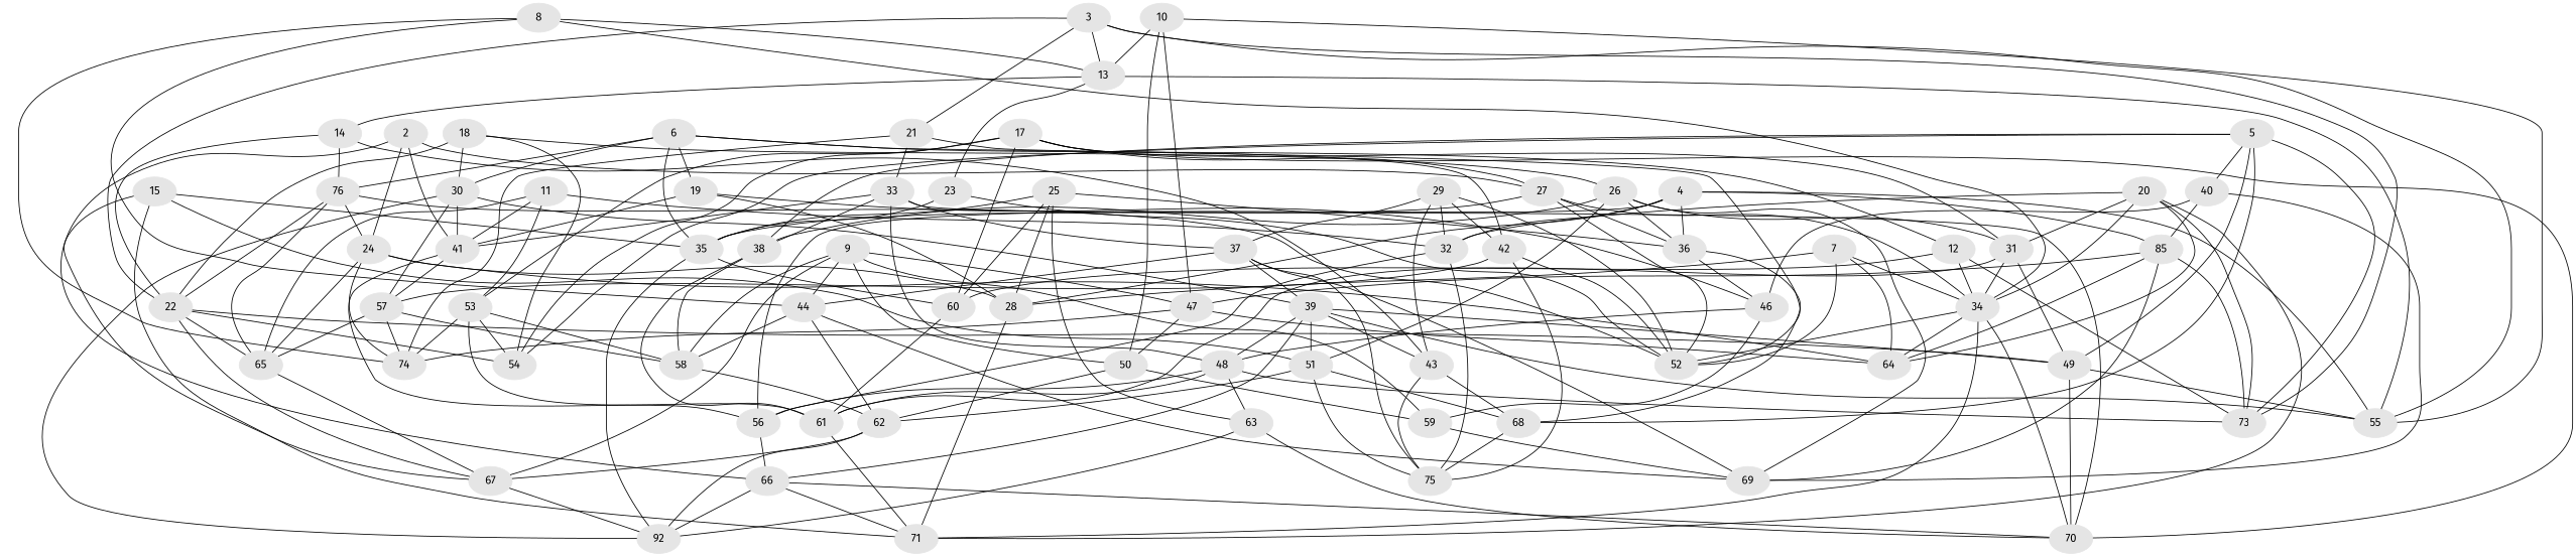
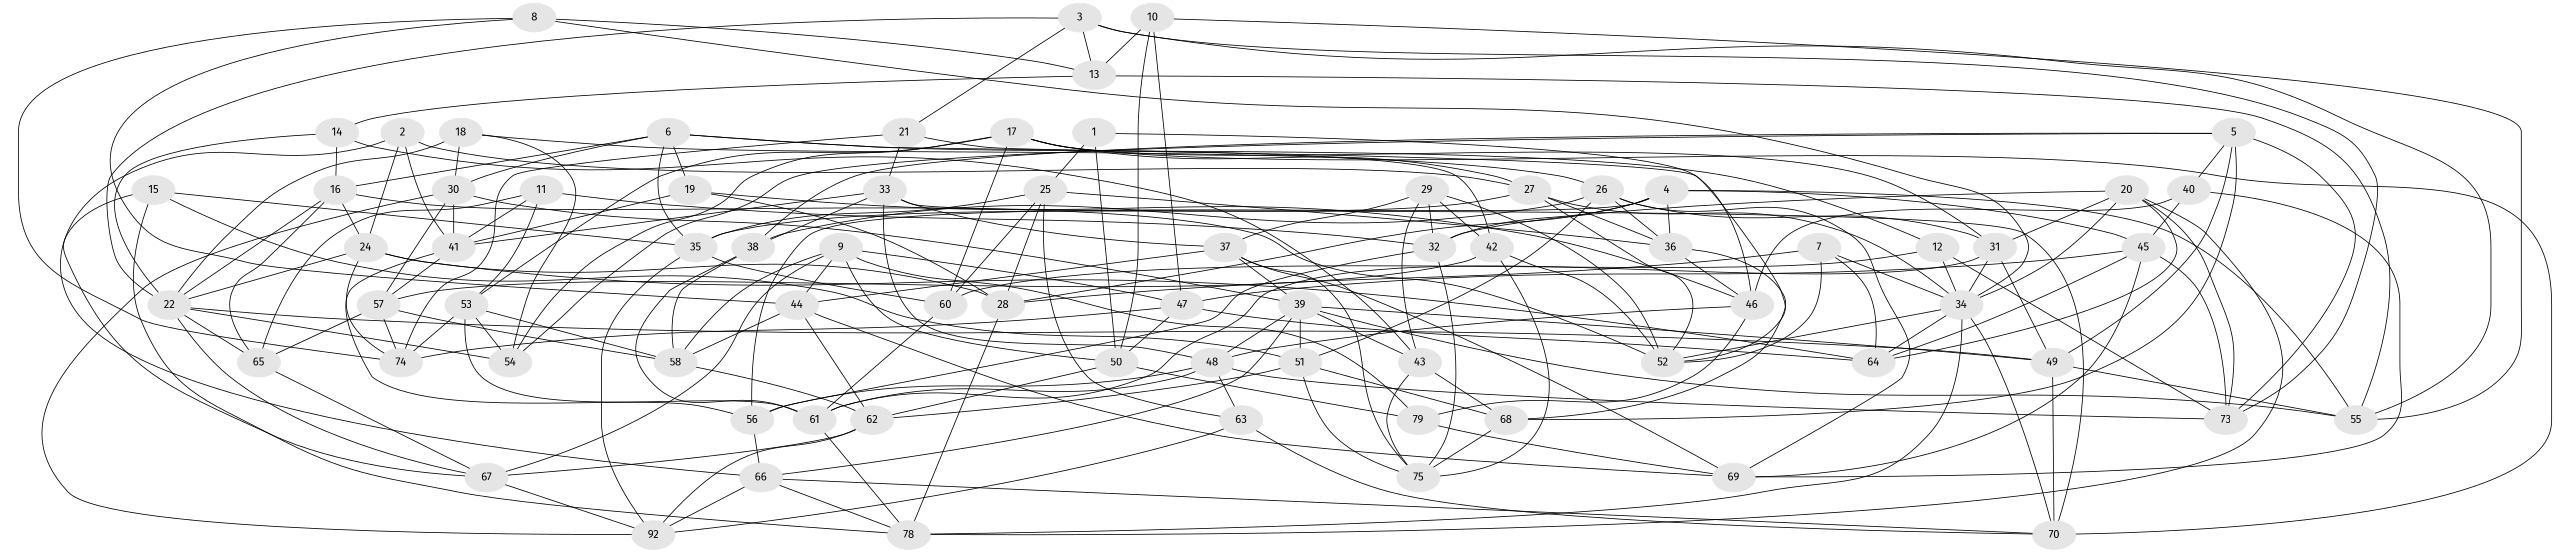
  graph {
    fontname="Fira Sans"
    node [color=gray90 fontname="Fira Sans" style=filled]
    edge [fontname="Fira Sans" weight=1.0]
+   1
    25
    46
    50
    63
    28
    36
    35
    60
-   59
+   59 [label=79]
    48
    62
    70
    n14 [label=92]
    2
    24
    27
    41
    66
    64
    74
    65
    52
    34
    56
    57
-   71
+   71 [label=78]
    3
    13
    21
    22
    55
    73
    14
-   23
    33
    42
    49
    54
    67
    4
    32
-   45 [label=85]
+   45
    75
    68
    47
    69
    5
    38
    40
    58
    61
    6
    12
-   16 [label=76]
+   16
    19
    30
    39
    7
    8
    44
    9
    10
    11
    53
    43
    15
    51
    17
    31
    18
    26
    20
    37
    29
+   1 -- 25
+   1 -- 46
+   1 -- 50
    25 -- 63
    25 -- 28
    25 -- 36
    25 -- 35
    25 -- 60
    46 -- 59
    46 -- 48
    50 -- 59
    50 -- 62
    63 -- 70
    63 -- n14
    28 -- 71
    36 -- 46
    36 -- 68
    35 -- 60
    35 -- n14
    60 -- 61
    59 -- 69
    48 -- 63 [weight=2.0]
    48 -- 56
    48 -- 73
    48 -- 61
    62 -- n14
    62 -- 67
    2 -- 24
    2 -- 27
    2 -- 41
    2 -- 66
    24 -- 28
    24 -- 64
    24 -- 74
-   24 -- 65
+   24 -- 22
    27 -- 36
    27 -- 35
    27 -- 52
    27 -- 34
    41 -- 56 [weight=2.0]
    41 -- 57
    66 -- 70
    66 -- n14
    66 -- 71
    65 -- 67
    34 -- 70
    34 -- 64
    34 -- 52
    34 -- 71
    56 -- 66
    57 -- 74
    57 -- 65
    57 -- 58
    3 -- 13
    3 -- 21
    3 -- 22 [weight=2.0]
    3 -- 55
    3 -- 73
    13 -- 55
    13 -- 14
-   13 -- 23
    21 -- 74
    21 -- 33
    21 -- 42
    22 -- 65
    22 -- 49
    22 -- 54 [weight=2.0]
    22 -- 67
    14 -- 22
    14 -- 16
    14 -- 43
-   23 -- 35
-   23 -- 52 [weight=2.0]
    33 -- 48
    33 -- 70
    33 -- 41
    33 -- 38
    33 -- 37
    42 -- 52 [weight=2.0]
    42 -- 57
    42 -- 75
    49 -- 70
    49 -- 55
    67 -- n14
    4 -- 28
    4 -- 36
    4 -- 56
    4 -- 55
    4 -- 32
    4 -- 45
    32 -- 56
    32 -- 75
    45 -- 64
    45 -- 73
    45 -- 47
    45 -- 69
    68 -- 75
    47 -- 50
    47 -- 64
    47 -- 74
    5 -- 73
    5 -- 49
    5 -- 54
    5 -- 68 [weight=2.0]
    5 -- 38 [weight=2.0]
    5 -- 40
    38 -- 58
    38 -- 61
    40 -- 46
    40 -- 45
    40 -- 69
    58 -- 62
    61 -- 71
    6 -- 35
    6 -- 52
    6 -- 12
    6 -- 16
    6 -- 19
    6 -- 30
    12 -- 60
    12 -- 34
    12 -- 73
    16 -- 24
    16 -- 65
    16 -- 52
    16 -- 22
    19 -- 46
    19 -- 28
    19 -- 41 [weight=3.0]
    30 -- n14
    30 -- 41
    30 -- 57
    30 -- 39
    39 -- 48
    39 -- 66
    39 -- 55
    39 -- 49
    39 -- 43
    39 -- 51
    7 -- 28
    7 -- 64
    7 -- 52
    7 -- 34
    8 -- 74
    8 -- 34
    8 -- 13
    8 -- 44
    44 -- 62
    44 -- 69
    44 -- 58
    9 -- 50
    9 -- 59
    9 -- 67
    9 -- 47
    9 -- 58
    9 -- 44
    10 -- 50
    10 -- 13
    10 -- 55
    10 -- 47
    11 -- 41
    11 -- 65
    11 -- 32
    11 -- 53
    53 -- 74
    53 -- 54
    53 -- 58
    53 -- 61
    43 -- 75
    43 -- 68
    15 -- 35
    15 -- 71
    15 -- 67
    15 -- 51
    51 -- 62
    51 -- 75
    51 -- 68
    17 -- 60
    17 -- 70
    17 -- 27
    17 -- 54
    17 -- 53
    17 -- 31
    31 -- 34
    31 -- 49
    31 -- 61
    18 -- 22
    18 -- 54
    18 -- 30
    18 -- 26
    26 -- 36
    26 -- 69
    26 -- 38
    26 -- 51
    26 -- 31
    20 -- 64
    20 -- 34
    20 -- 71
    20 -- 73
    20 -- 32
    20 -- 31
    37 -- 75
    37 -- 69
    37 -- 39
    37 -- 44
    29 -- 52
    29 -- 42
    29 -- 32
    29 -- 43 [weight=2.0]
    29 -- 37
  }
